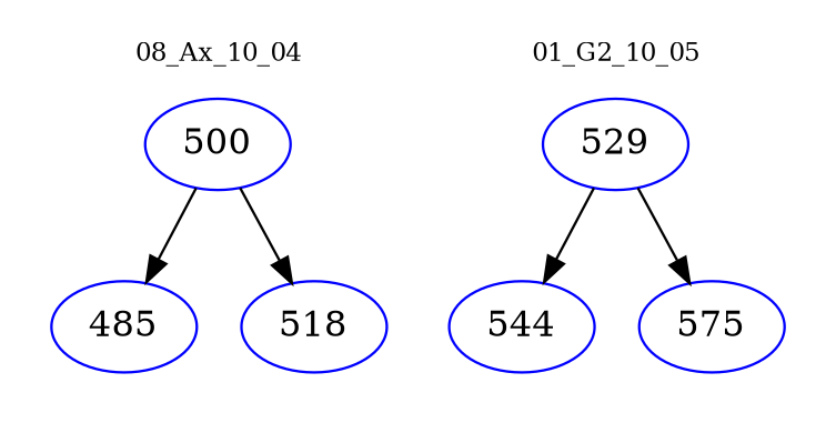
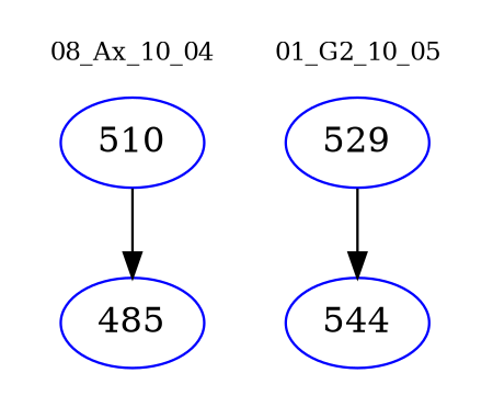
  digraph {
    node [color=blue]
    edge [color=black]
-   n1 [label=500]
+   n1 [label=510]
    n2 [label=485]
-   n3 [label=518]
    n4 [label=529]
    n5 [label=544]
-   n6 [label=575]
    subgraph cluster_1 {
      color=white
      fontsize=10
      label="08_Ax_10_04"
      n1
      n2
-     n3
    }
    subgraph cluster_2 {
      color=white
      fontsize=10
      label="01_G2_10_05"
      n4
      n5
-     n6
    }
    n1 -> n2
-   n1 -> n3
    n4 -> n5
-   n4 -> n6
  }
